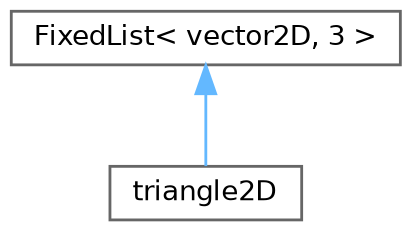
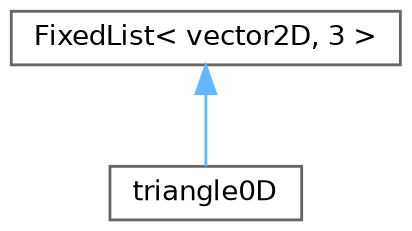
  digraph {
    rankdir=TB
    node [color=grey40 fillcolor=white fontname=Helvetica fontsize=10 shape=box style=filled]
    n1 [height=0.2 label="FixedList\< vector2D, 3 \>" width=0.4]
-   n2 [height=0.2 label=triangle2D width=0.4]
+   n2 [height=0.2 label=triangle0D width=0.4]
    n1 -> n2 [color=steelblue1 dir=back fontname=Helvetica fontsize=10 labelfontname=Helvetica labelfontsize=10 style=solid]
  }
